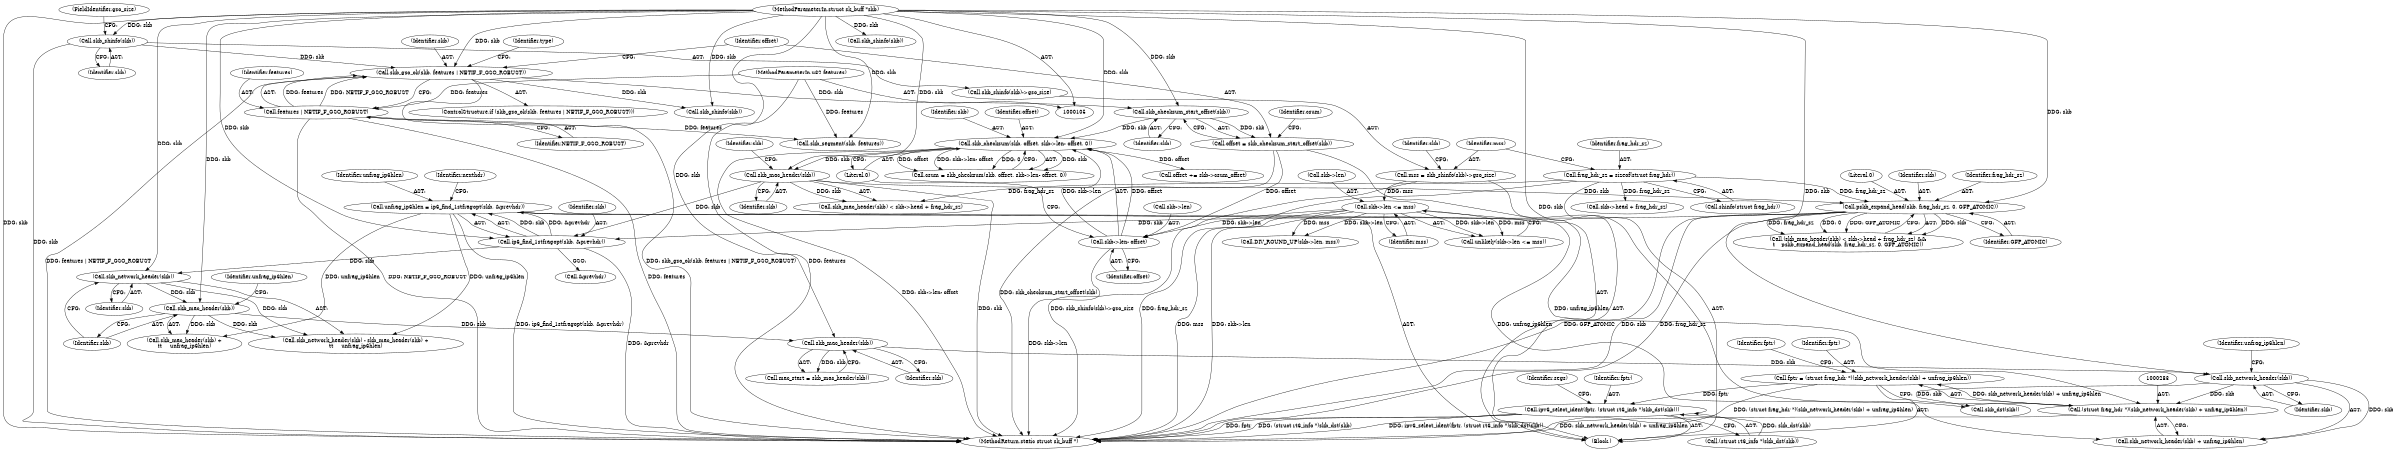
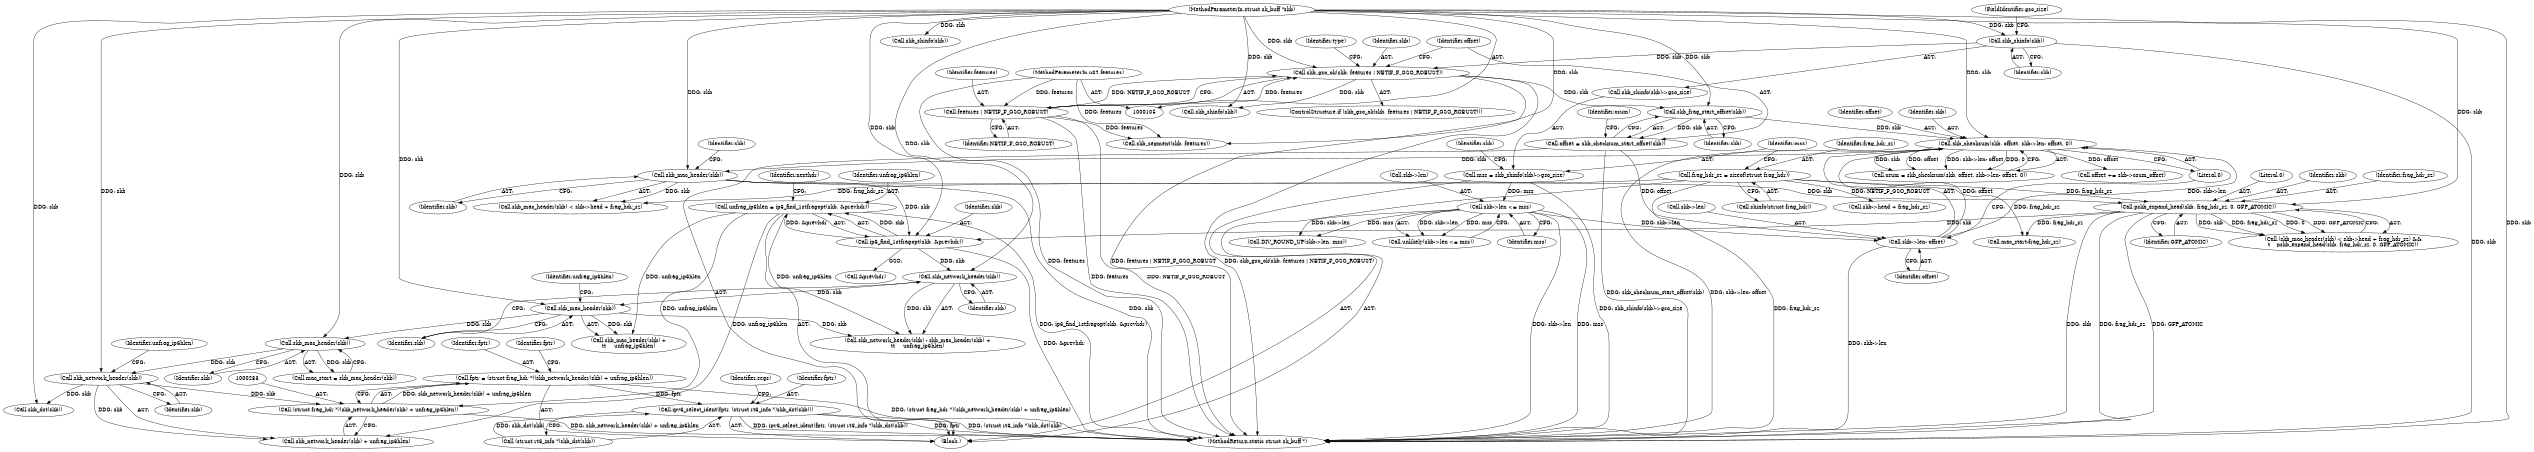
  digraph {
    n1 [label="(Call,fptr = (struct frag_hdr *)(skb_network_header(skb) + unfrag_ip6hlen))"]
    n2 [label="(Call,(struct frag_hdr *)(skb_network_header(skb) + unfrag_ip6hlen))"]
    n3 [label="(Call,ipv6_select_ident(fptr, (struct rt6_info *)skb_dst(skb)))"]
    n4 [label="(Block,)"]
    n5 [label="(MethodReturn,static struct sk_buff *)"]
    n6 [label="(Call,skb_network_header(skb) + unfrag_ip6hlen)"]
    n7 [label="(Call,(struct rt6_info *)skb_dst(skb))"]
    n8 [label="(Call,skb_network_header(skb))"]
    n9 [label="(Identifier,skb)"]
    n10 [label="(Call,skb_dst(skb))"]
    n11 [label="(Call,skb_mac_header(skb))"]
    n12 [label="(Call,mac_start = skb_mac_header(skb))"]
    n13 [label="(Identifier,skb)"]
    n14 [label="(Call,skb_mac_header(skb))"]
    n15 [label="(Call,skb_network_header(skb) - skb_mac_header(skb) +\n\t\t     unfrag_ip6hlen)"]
    n16 [label="(Identifier,skb)"]
    n17 [label="(Call,skb_mac_header(skb) +\n\t\t     unfrag_ip6hlen)"]
    n18 [label="(Call,skb_network_header(skb))"]
    n19 [label="(Identifier,skb)"]
    n20 [label="(Call,ip6_find_1stfragopt(skb, &prevhdr))"]
    n21 [label="(Call,unfrag_ip6hlen = ip6_find_1stfragopt(skb, &prevhdr))"]
    n22 [label="(Call,&prevhdr)"]
    n23 [label="(Call,skb_mac_header(skb))"]
    n24 [label="(Call,pskb_expand_head(skb, frag_hdr_sz, 0, GFP_ATOMIC))"]
    n25 [label="(Call,skb_mac_header(skb) < skb->head + frag_hdr_sz)"]
    n26 [label="(Identifier,skb)"]
    n27 [label="(Call,(skb_mac_header(skb) < skb->head + frag_hdr_sz) &&\n\t    pskb_expand_head(skb, frag_hdr_sz, 0, GFP_ATOMIC))"]
+   n28 [label="(Call,mac_start-frag_hdr_sz)"]
    n29 [label="(Identifier,GFP_ATOMIC)"]
    n30 [label="(Call,skb_checksum(skb, offset, skb->len- offset, 0))"]
    n31 [label="(Literal,0)"]
    n32 [label="(Call,csum = skb_checksum(skb, offset, skb->len- offset, 0))"]
    n33 [label="(Call,offset += skb->csum_offset)"]
    n34 [label="(Call,skb->len- offset)"]
-   n35 [label="(Call,skb_checksum_start_offset(skb))"]
+   n35 [label="(Call,skb_frag_start_offset(skb))"]
    n36 [label="(Call,offset = skb_checksum_start_offset(skb))"]
    n37 [label="(Identifier,skb)"]
    n38 [label="(Call,skb_gso_ok(skb, features | NETIF_F_GSO_ROBUST))"]
    n39 [label="(Call,features | NETIF_F_GSO_ROBUST)"]
    n40 [label="(ControlStructure,if (skb_gso_ok(skb, features | NETIF_F_GSO_ROBUST)))"]
    n41 [label="(Call,skb_shinfo(skb))"]
    n42 [label="(Call,skb_segment(skb, features))"]
    n43 [label="(Identifier,NETIF_F_GSO_ROBUST)"]
    n44 [label="(Call,skb_shinfo(skb))"]
    n45 [label="(Call,skb_shinfo(skb)->gso_size)"]
    n46 [label="(Identifier,skb)"]
    n47 [label="(Call,mss = skb_shinfo(skb)->gso_size)"]
    n48 [label="(MethodParameterIn,struct sk_buff *skb)"]
    n49 [label="(Call,skb_shinfo(skb))"]
    1000105
    n51 [label="(MethodParameterIn,u32 features)"]
    n52 [label="(Identifier,offset)"]
    n53 [label="(Call,skb->len <= mss)"]
    n54 [label="(Identifier,mss)"]
    n55 [label="(Call,DIV_ROUND_UP(skb->len, mss))"]
    n56 [label="(Call,unlikely(skb->len <= mss))"]
    n57 [label="(Call,frag_hdr_sz = sizeof(struct frag_hdr))"]
    n58 [label="(Call,shinfo(struct frag_hdr))"]
    n59 [label="(Call,skb->head + frag_hdr_sz)"]
    n60 [label="(Identifier,csum)"]
    n61 [label="(Identifier,type)"]
    n62 [label="(Identifier,offset)"]
    n63 [label="(Literal,0)"]
    n64 [label="(Call,skb->len)"]
    n65 [label="(Identifier,unfrag_ip6hlen)"]
    n66 [label="(Identifier,skb)"]
    n67 [label="(Identifier,segs)"]
    n68 [label="(Identifier,fptr)"]
    n69 [label="(Identifier,frag_hdr_sz)"]
    n70 [label="(FieldIdentifier,gso_size)"]
    n71 [label="(Identifier,fptr)"]
    n72 [label="(Call,skb->len)"]
    n73 [label="(Identifier,features)"]
    n74 [label="(Identifier,fptr)"]
    n75 [label="(Identifier,frag_hdr_sz)"]
    n76 [label="(Identifier,mss)"]
    n77 [label="(Identifier,unfrag_ip6hlen)"]
    n78 [label="(Identifier,skb)"]
    n79 [label="(Identifier,nexthdr)"]
    n80 [label="(Identifier,skb)"]
    n81 [label="(Identifier,unfrag_ip6hlen)"]
    n82 [label="(Identifier,skb)"]
    n83 [label="(Identifier,skb)"]
    n84 [label="(Identifier,skb)"]
    n85 [label="(Identifier,offset)"]
    1000283
    n1 -> n2 [label="CFG: "]
    n1 -> n3 [label="DDG: fptr"]
    n1 -> n4 [label="AST: "]
    n1 -> n5 [label="DDG: (struct frag_hdr *)(skb_network_header(skb) + unfrag_ip6hlen)"]
    n2 -> n1 [label="AST: "]
    n2 -> n1 [label="DDG: skb_network_header(skb) + unfrag_ip6hlen"]
    n2 -> n5 [label="DDG: skb_network_header(skb) + unfrag_ip6hlen"]
    n2 -> n6 [label="CFG: "]
    n3 -> n4 [label="AST: "]
    n3 -> n5 [label="DDG: ipv6_select_ident(fptr, (struct rt6_info *)skb_dst(skb))"]
    n3 -> n5 [label="DDG: fptr"]
    n3 -> n5 [label="DDG: (struct rt6_info *)skb_dst(skb)"]
    n3 -> n7 [label="CFG: "]
    n6 -> n2 [label="AST: "]
    n7 -> n3 [label="AST: "]
    n7 -> n3 [label="DDG: skb_dst(skb)"]
    n8 -> n2 [label="DDG: skb"]
    n8 -> n6 [label="AST: "]
    n8 -> n6 [label="DDG: skb"]
    n8 -> n9 [label="CFG: "]
    n8 -> n10 [label="DDG: skb"]
    n9 -> n8 [label="AST: "]
    n11 -> n8 [label="DDG: skb"]
    n11 -> n12 [label="AST: "]
    n11 -> n12 [label="DDG: skb"]
    n11 -> n13 [label="CFG: "]
    n12 -> n11 [label="CFG: "]
    n13 -> n11 [label="AST: "]
    n14 -> n11 [label="DDG: skb"]
    n14 -> n15 [label="DDG: skb"]
    n14 -> n16 [label="CFG: "]
    n14 -> n17 [label="AST: "]
    n14 -> n17 [label="DDG: skb"]
    n16 -> n14 [label="AST: "]
    n16 -> n18 [label="CFG: "]
    n18 -> n14 [label="DDG: skb"]
    n18 -> n15 [label="AST: "]
    n18 -> n15 [label="DDG: skb"]
    n18 -> n19 [label="CFG: "]
    n19 -> n18 [label="AST: "]
    n20 -> n5 [label="DDG: &prevhdr"]
    n20 -> n18 [label="DDG: skb"]
    n20 -> n21 [label="AST: "]
    n20 -> n21 [label="DDG: skb"]
    n20 -> n21 [label="DDG: &prevhdr"]
    n20 -> n22 [label="GSO: "]
    n21 -> n2 [label="DDG: unfrag_ip6hlen"]
    n21 -> n4 [label="AST: "]
    n21 -> n5 [label="DDG: ip6_find_1stfragopt(skb, &prevhdr)"]
    n21 -> n6 [label="DDG: unfrag_ip6hlen"]
    n21 -> n15 [label="DDG: unfrag_ip6hlen"]
    n21 -> n17 [label="DDG: unfrag_ip6hlen"]
    n21 -> n20 [label="AST: "]
    n23 -> n5 [label="DDG: skb"]
    n23 -> n20 [label="DDG: skb"]
    n23 -> n24 [label="DDG: skb"]
    n23 -> n25 [label="AST: "]
    n23 -> n25 [label="DDG: skb"]
    n23 -> n26 [label="CFG: "]
    n24 -> n5 [label="DDG: skb"]
    n24 -> n5 [label="DDG: frag_hdr_sz"]
    n24 -> n5 [label="DDG: GFP_ATOMIC"]
    n24 -> n20 [label="DDG: skb"]
    n24 -> n27 [label="AST: "]
    n24 -> n27 [label="DDG: skb"]
    n24 -> n27 [label="DDG: frag_hdr_sz"]
    n24 -> n27 [label="DDG: 0"]
    n24 -> n27 [label="DDG: GFP_ATOMIC"]
+   n24 -> n28 [label="DDG: frag_hdr_sz"]
    n24 -> n29 [label="CFG: "]
    n26 -> n23 [label="AST: "]
    n27 -> n24 [label="CFG: "]
    n29 -> n24 [label="AST: "]
    n30 -> n5 [label="DDG: skb->len- offset"]
    n30 -> n23 [label="DDG: skb"]
    n30 -> n31 [label="CFG: "]
    n30 -> n32 [label="AST: "]
    n30 -> n32 [label="DDG: skb"]
    n30 -> n32 [label="DDG: offset"]
    n30 -> n32 [label="DDG: skb->len- offset"]
    n30 -> n32 [label="DDG: 0"]
    n30 -> n33 [label="DDG: offset"]
    n31 -> n30 [label="AST: "]
    n31 -> n34 [label="CFG: "]
    n32 -> n30 [label="CFG: "]
    n34 -> n5 [label="DDG: skb->len"]
    n34 -> n30 [label="AST: "]
    n34 -> n30 [label="DDG: offset"]
    n34 -> n30 [label="DDG: skb->len"]
    n34 -> n52 [label="CFG: "]
    n35 -> n30 [label="DDG: skb"]
    n35 -> n36 [label="AST: "]
    n35 -> n36 [label="DDG: skb"]
    n35 -> n37 [label="CFG: "]
    n36 -> n4 [label="AST: "]
    n36 -> n5 [label="DDG: skb_checksum_start_offset(skb)"]
    n36 -> n34 [label="DDG: offset"]
    n36 -> n35 [label="CFG: "]
    n37 -> n35 [label="AST: "]
    n38 -> n5 [label="DDG: skb_gso_ok(skb, features | NETIF_F_GSO_ROBUST)"]
    n38 -> n5 [label="DDG: features | NETIF_F_GSO_ROBUST"]
    n38 -> n35 [label="DDG: skb"]
    n38 -> n39 [label="CFG: "]
    n38 -> n40 [label="AST: "]
    n38 -> n41 [label="DDG: skb"]
    n39 -> n5 [label="DDG: NETIF_F_GSO_ROBUST"]
    n39 -> n5 [label="DDG: features"]
    n39 -> n38 [label="AST: "]
    n39 -> n38 [label="DDG: features"]
    n39 -> n38 [label="DDG: NETIF_F_GSO_ROBUST"]
    n39 -> n42 [label="DDG: features"]
    n39 -> n43 [label="CFG: "]
    n43 -> n39 [label="AST: "]
    n44 -> n5 [label="DDG: skb"]
    n44 -> n38 [label="DDG: skb"]
    n44 -> n45 [label="AST: "]
    n44 -> n46 [label="CFG: "]
    n45 -> n47 [label="AST: "]
    n46 -> n44 [label="AST: "]
    n47 -> n4 [label="AST: "]
    n47 -> n5 [label="DDG: skb_shinfo(skb)->gso_size"]
    n47 -> n53 [label="DDG: mss"]
    n48 -> n5 [label="DDG: skb"]
    n48 -> n8 [label="DDG: skb"]
    n48 -> n10 [label="DDG: skb"]
    n48 -> n11 [label="DDG: skb"]
    n48 -> n14 [label="DDG: skb"]
    n48 -> n18 [label="DDG: skb"]
    n48 -> n20 [label="DDG: skb"]
    n48 -> n23 [label="DDG: skb"]
    n48 -> n24 [label="DDG: skb"]
    n48 -> n30 [label="DDG: skb"]
    n48 -> n35 [label="DDG: skb"]
    n48 -> n38 [label="DDG: skb"]
    n48 -> n41 [label="DDG: skb"]
    n48 -> n42 [label="DDG: skb"]
    n48 -> n44 [label="DDG: skb"]
    n48 -> n49 [label="DDG: skb"]
    n48 -> 1000105 [label="AST: "]
    n51 -> n5 [label="DDG: features"]
    n51 -> n39 [label="DDG: features"]
    n51 -> n42 [label="DDG: features"]
    n51 -> 1000105 [label="AST: "]
    n52 -> n34 [label="AST: "]
    n53 -> n5 [label="DDG: mss"]
    n53 -> n5 [label="DDG: skb->len"]
    n53 -> n34 [label="DDG: skb->len"]
    n53 -> n54 [label="CFG: "]
    n53 -> n55 [label="DDG: skb->len"]
    n53 -> n55 [label="DDG: mss"]
    n53 -> n56 [label="AST: "]
    n53 -> n56 [label="DDG: skb->len"]
    n53 -> n56 [label="DDG: mss"]
    n54 -> n53 [label="AST: "]
    n56 -> n53 [label="CFG: "]
    n57 -> n4 [label="AST: "]
    n57 -> n5 [label="DDG: frag_hdr_sz"]
    n57 -> n24 [label="DDG: frag_hdr_sz"]
    n57 -> n25 [label="DDG: frag_hdr_sz"]
+   n57 -> n28 [label="DDG: frag_hdr_sz"]
    n57 -> n58 [label="CFG: "]
-   n57 -> n59 [label="DDG: frag_hdr_sz"]
+   n57 -> n59 [label="DDG: NETIF_F_GSO_ROBUST"]
    n58 -> n57 [label="AST: "]
    n60 -> n36 [label="CFG: "]
    n61 -> n38 [label="CFG: "]
    n62 -> n30 [label="AST: "]
    n63 -> n24 [label="AST: "]
    n64 -> n34 [label="AST: "]
    n65 -> n21 [label="AST: "]
    n66 -> n24 [label="AST: "]
    n67 -> n3 [label="CFG: "]
    n68 -> n3 [label="AST: "]
    n69 -> n24 [label="AST: "]
    n70 -> n44 [label="CFG: "]
    n71 -> n1 [label="CFG: "]
    n72 -> n53 [label="AST: "]
    n73 -> n39 [label="AST: "]
    n74 -> n1 [label="AST: "]
    n75 -> n57 [label="AST: "]
    n76 -> n47 [label="AST: "]
    n76 -> n57 [label="CFG: "]
    n77 -> n8 [label="CFG: "]
    n78 -> n47 [label="CFG: "]
    n79 -> n21 [label="CFG: "]
    n80 -> n30 [label="AST: "]
    n81 -> n14 [label="CFG: "]
    n82 -> n23 [label="CFG: "]
    n83 -> n38 [label="AST: "]
    n84 -> n20 [label="AST: "]
    n85 -> n36 [label="AST: "]
    n85 -> n38 [label="CFG: "]
    1000283 -> n2 [label="AST: "]
  }
